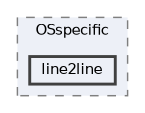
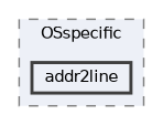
  digraph {
    compound=true
-   n1 [color=grey25 fillcolor="#edf0f7" fontname=Helvetica fontsize=10 height=0.2 label=line2line shape=box style="filled,bold" width=0.4]
+   n1 [color=grey25 fillcolor="#edf0f7" fontname=Helvetica fontsize=10 height=0.2 label=addr2line shape=box style="filled,bold" width=0.4]
    subgraph cluster_1 {
      bgcolor="#edf0f7"
      fontname=Helvetica
      fontsize=10
      label=OSspecific
      pencolor=grey50
      style="filled,dashed"
      n1
    }
  }
